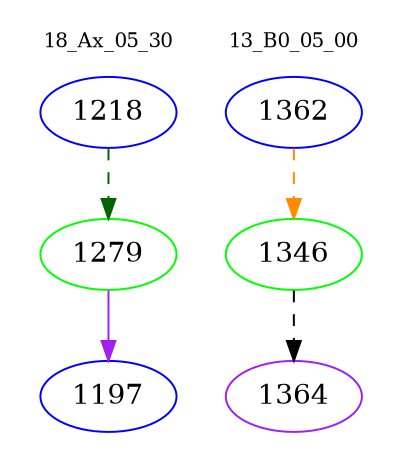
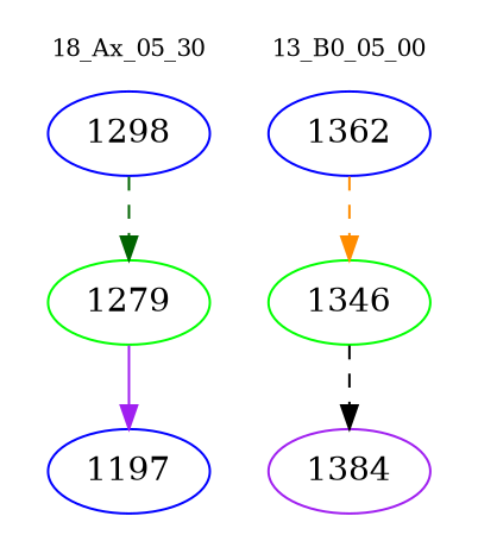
  digraph {
    node [color=blue]
    edge [style=dashed]
-   n1 [label=1218]
+   n1 [label=1298]
    n2 [color=green label=1279]
    n3 [label=1197]
    n4 [label=1362]
    n5 [color=green label=1346]
-   n6 [color=purple label=1364]
+   n6 [color=purple label=1384]
    subgraph cluster_1 {
      color=white
      fontsize=10
      label="18_Ax_05_30"
      n1
      n2
      n3
    }
    subgraph cluster_2 {
      color=white
      fontsize=10
      label="13_B0_05_00"
      n4
      n5
      n6
    }
    n1 -> n2 [color=darkgreen]
    n2 -> n3 [color=purple style=solid]
    n4 -> n5 [color=darkorange]
    n5 -> n6 [color=black]
  }
